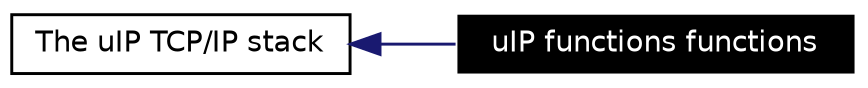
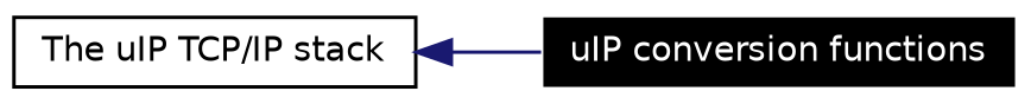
  digraph {
    rankdir=LR
    node [fontname=Helvetica fontsize=10 shape=record style=filled]
-   n1 [color=white fillcolor=black fontcolor=white height=0.2 label="uIP functions functions" width=0.4]
+   n1 [color=white fillcolor=black fontcolor=white height=0.2 label="uIP conversion functions" width=0.4]
    n2 [color=black fillcolor=white height=0.2 label="The uIP TCP/IP stack" width=0.4]
    n2 -> n1 [color=midnightblue dir=back fontname=Helvetica fontsize=8 labelfontname=Helvetica labelfontsize=8 shape=plaintext style=solid]
  }
